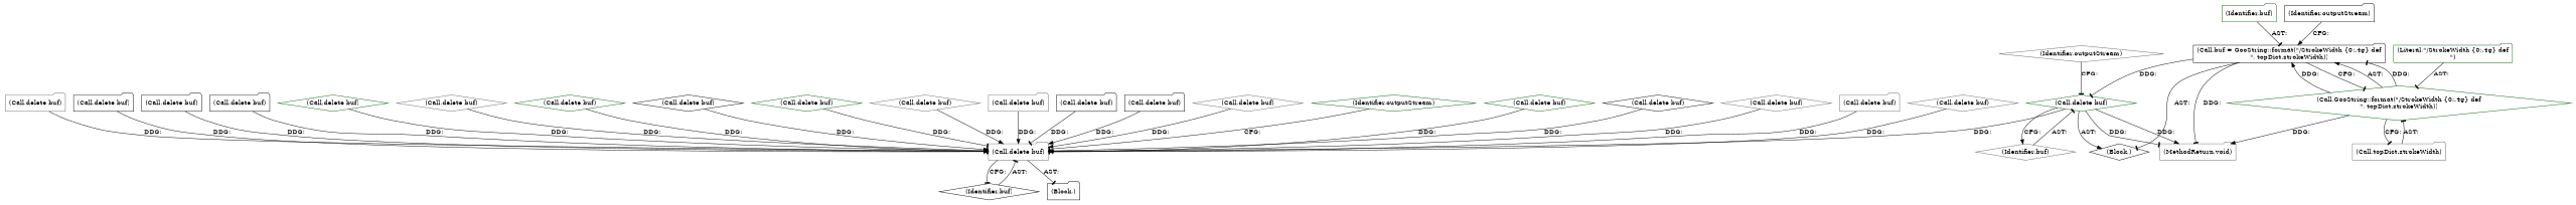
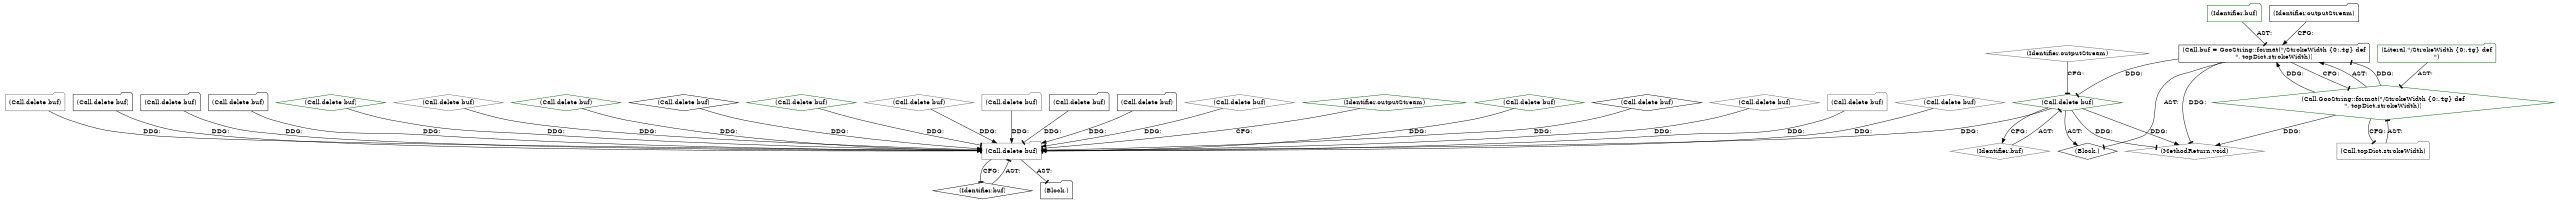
  digraph {
    node [color=gray40 shape=diamond]
    edge [arrowhead=tee]
    n1 [label="(Call,delete buf)" color=darkgreen]
    n2 [label="(Call,delete buf)" shape=folder]
    n3 [label="(Identifier,buf)"]
    n4 [label="(Block,)" color=black]
-   n5 [label="(MethodReturn,void)" shape=folder]
+   n5 [label="(MethodReturn,void)"]
    n6 [label="(Call,buf = GooString::format(\"/StrokeWidth {0:.4g} def\n\", topDict.strokeWidth))" color=black shape=folder]
    n7 [label="(Call,GooString::format(\"/StrokeWidth {0:.4g} def\n\", topDict.strokeWidth))" color=darkgreen]
    n8 [label="(Call,topDict.strokeWidth)" shape=folder]
    n9 [label="(Identifier,buf)" color=black]
    n10 [label="(Block,)" color=black shape=folder]
    n11 [label="(Literal,\"/StrokeWidth {0:.4g} def\n\")" color=darkgreen shape=folder]
    n12 [label="(Call,delete buf)" shape=folder]
    n13 [label="(Call,delete buf)" color=black shape=folder]
    n14 [label="(Identifier,buf)" color=darkgreen shape=folder]
    n15 [label="(Call,delete buf)" color=black shape=folder]
    n16 [label="(Call,delete buf)" color=black shape=folder]
    n17 [label="(Call,delete buf)" color=darkgreen]
    n18 [label="(Identifier,outputStream)" color=black shape=folder]
    n19 [label="(Call,delete buf)"]
    n20 [label="(Call,delete buf)" color=darkgreen]
    n21 [label="(Call,delete buf)" color=black]
    n22 [label="(Call,delete buf)" color=darkgreen]
    n23 [label="(Call,delete buf)"]
    n24 [label="(Call,delete buf)" shape=folder]
    n25 [label="(Call,delete buf)" color=black shape=folder]
    n26 [label="(Call,delete buf)" color=black shape=folder]
    n27 [label="(Call,delete buf)"]
    n28 [label="(Identifier,outputStream)" color=darkgreen]
    n29 [label="(Identifier,outputStream)"]
    n30 [label="(Call,delete buf)" color=darkgreen]
    n31 [label="(Call,delete buf)" color=black]
    n32 [label="(Call,delete buf)"]
    n33 [label="(Call,delete buf)" shape=folder]
    n34 [label="(Call,delete buf)"]
    n1 -> n2 [label="DDG: " arrowhead=normal]
    n1 -> n3 [label="CFG: " arrowhead=normal]
    n1 -> n4 [label="AST: " arrowhead=normal]
    n1 -> n5 [label="DDG: "]
    n1 -> n5 [label="DDG: " arrowhead=normal]
    n2 -> n9 [label="CFG: "]
    n2 -> n10 [label="AST: "]
    n3 -> n1 [label="AST: "]
    n6 -> n1 [label="DDG: "]
    n6 -> n4 [label="AST: "]
    n6 -> n5 [label="DDG: "]
    n6 -> n7 [label="CFG: "]
    n7 -> n5 [label="DDG: " arrowhead=normal]
    n7 -> n6 [label="AST: " arrowhead=normal]
    n7 -> n6 [label="DDG: "]
    n7 -> n6 [label="DDG: " arrowhead=normal]
    n7 -> n8 [label="CFG: "]
    n8 -> n7 [label="AST: "]
    n9 -> n2 [label="AST: "]
    n11 -> n7 [label="AST: "]
    n12 -> n2 [label="DDG: "]
    n13 -> n2 [label="DDG: " arrowhead=normal]
    n14 -> n6 [label="AST: "]
    n15 -> n2 [label="DDG: "]
    n16 -> n2 [label="DDG: "]
    n17 -> n2 [label="DDG: " arrowhead=normal]
    n18 -> n6 [label="CFG: " arrowhead=normal]
    n19 -> n2 [label="DDG: "]
    n20 -> n2 [label="DDG: " arrowhead=normal]
    n21 -> n2 [label="DDG: " arrowhead=normal]
    n22 -> n2 [label="DDG: "]
    n23 -> n2 [label="DDG: " arrowhead=normal]
    n24 -> n2 [label="DDG: " arrowhead=normal]
    n25 -> n2 [label="DDG: "]
    n26 -> n2 [label="DDG: " arrowhead=normal]
    n27 -> n2 [label="DDG: " arrowhead=normal]
    n28 -> n2 [label="CFG: "]
    n29 -> n1 [label="CFG: "]
    n30 -> n2 [label="DDG: " arrowhead=normal]
    n31 -> n2 [label="DDG: " arrowhead=normal]
    n32 -> n2 [label="DDG: " arrowhead=normal]
    n33 -> n2 [label="DDG: "]
    n34 -> n2 [label="DDG: "]
  }
